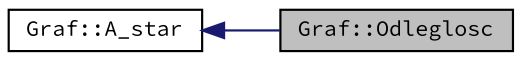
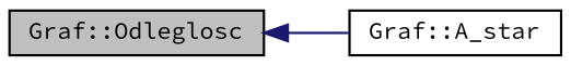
  digraph {
    rankdir=LR
    fontname="Source Code Pro"
    node [color=black fontname="Source Code Pro" fontsize=10 shape=record style=filled]
    n1 [fillcolor=grey75 fontcolor=black height=0.2 label="Graf::Odleglosc" width=0.4]
    n2 [fillcolor=white height=0.2 label="Graf::A_star" width=0.4]
-   n2 -> n1 [color=midnightblue dir=back fontname="Source Code Pro" fontsize=10 labelfontname=Helvetica labelfontsize=10 style=solid]
+   n1 -> n2 [color=midnightblue dir=back fontname="Source Code Pro" fontsize=10 labelfontname=Helvetica labelfontsize=10 style=solid]
  }
